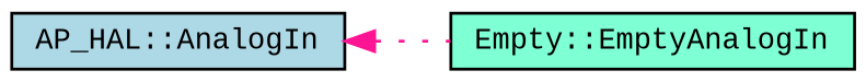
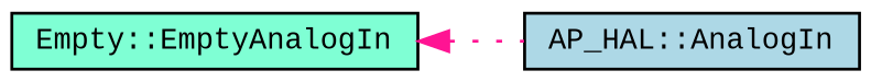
  digraph {
    rankdir=LR
    fontname="Liberation Mono"
    node [color=black fontname="Liberation Mono" fontsize=10 shape=record style=filled]
    n1 [fillcolor=aquamarine fontcolor=black height=0.2 label="Empty::EmptyAnalogIn" width=0.4]
    n2 [fillcolor=lightblue height=0.2 label="AP_HAL::AnalogIn" width=0.4]
-   n2 -> n1 [color=deeppink dir=back fontname="Liberation Mono" fontsize=10 labelfontname=Helvetica labelfontsize=10 style=dotted]
+   n1 -> n2 [color=deeppink dir=back fontname="Liberation Mono" fontsize=10 labelfontname=Helvetica labelfontsize=10 style=dotted]
  }
